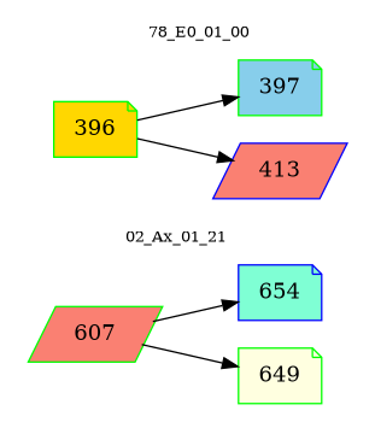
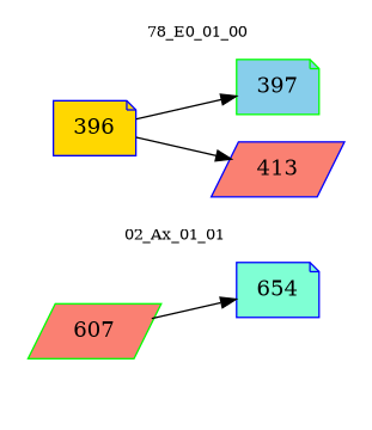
  digraph {
    rankdir=LR
    node [color=green fillcolor=salmon shape=note style=filled]
    edge [color=black]
    n1 [label=607 shape=parallelogram]
-   n2 [fillcolor=lightyellow label=649]
    n3 [color=blue fillcolor=aquamarine label=654]
-   n4 [fillcolor=gold label=396]
+   n4 [color=blue fillcolor=gold label=396]
    n5 [color=blue label=413 shape=parallelogram]
    n6 [fillcolor=skyblue label=397]
    subgraph cluster_1 {
      color=white
      fontsize=10
-     label="02_Ax_01_21"
+     label="02_Ax_01_01"
      n1
-     n2
      n3
    }
    subgraph cluster_2 {
      color=white
      fontsize=10
      label="78_E0_01_00"
      n4
      n5
      n6
    }
-   n1 -> n2
    n1 -> n3
    n4 -> n5
    n4 -> n6
  }
